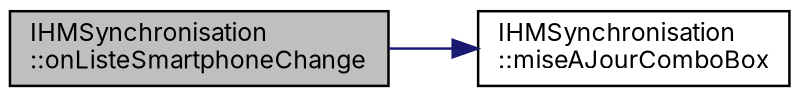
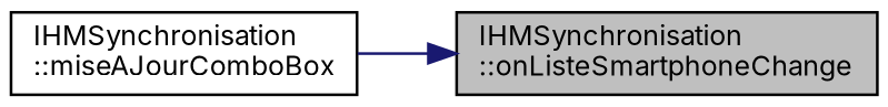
  digraph {
    rankdir=LR
    fontname=Inter
    node [color=black fontname=Inter fontsize=10 shape=record style=filled]
    n1 [fillcolor=grey75 fontcolor=black height=0.2 label="IHMSynchronisation\l::onListeSmartphoneChange" width=0.4]
    n2 [fillcolor=white height=0.2 label="IHMSynchronisation\l::miseAJourComboBox" width=0.4]
-   n1 -> n2 [color=midnightblue fontname=Inter fontsize=10 labelfontname=Helvetica labelfontsize=10 style=solid]
+   n2 -> n1 [color=midnightblue fontname=Inter fontsize=10 labelfontname=Helvetica labelfontsize=10 style=solid]
  }
